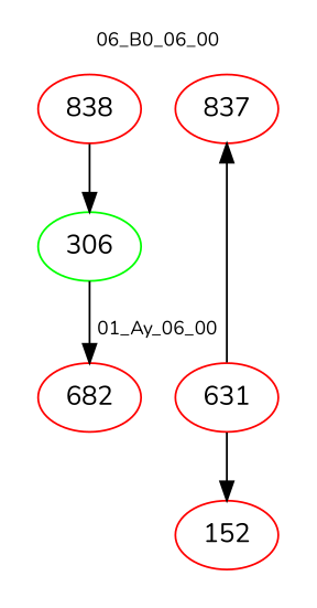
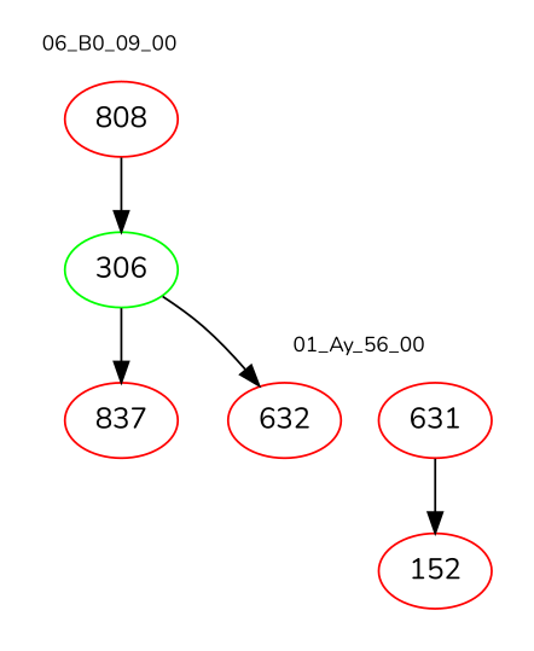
  digraph {
    fontname=Nunito
    node [color=red fontname=Nunito]
    edge [color=black fontname=Nunito]
    n1 [label=631]
    n2 [label=152]
-   n3 [label=682]
-   n4 [label=838]
+   n3 [label=632]
+   n4 [label=808]
    n5 [color=green label=306]
    n6 [label=837]
    subgraph cluster_1 {
      color=white
      fontsize=10
-     label="01_Ay_06_00"
+     label="01_Ay_56_00"
      n1
      n2
      n3
    }
    subgraph cluster_2 {
      color=white
      fontsize=10
-     label="06_B0_06_00"
+     label="06_B0_09_00"
      n4
      n5
      n6
    }
    n1 -> n2
    n4 -> n5
    n5 -> n3
-   n1 -> n6
+   n5 -> n6
  }
